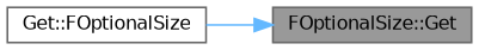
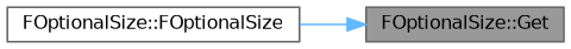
  digraph {
    rankdir=RL
    node [fontname=Helvetica fontsize=10 shape=box style=filled]
    n1 [color=gray40 fillcolor=grey60 fontcolor=black height=0.2 label="FOptionalSize::Get" width=0.4]
-   n2 [color=grey40 fillcolor=white height=0.2 label="Get::FOptionalSize" width=0.4]
+   n2 [color=grey40 fillcolor=white height=0.2 label="FOptionalSize::FOptionalSize" width=0.4]
    n1 -> n2 [color=steelblue1 dir=back fontname=Helvetica fontsize=10 labelfontname=Helvetica labelfontsize=10 style=solid]
  }
